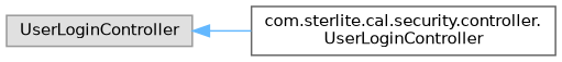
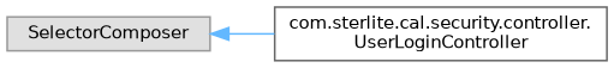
  digraph {
    rankdir=LR
    node [fontname=Helvetica fontsize=10 shape=box style=filled]
-   n1 [color=grey60 fillcolor="#E0E0E0" height=0.2 label=UserLoginController width=0.4]
+   n1 [color=grey60 fillcolor="#E0E0E0" height=0.2 label=SelectorComposer width=0.4]
    n2 [color=grey40 fillcolor=white height=0.2 label="com.sterlite.cal.security.controller.\lUserLoginController" width=0.4]
    n1 -> n2 [color=steelblue1 dir=back fontname=Helvetica fontsize=10 labelfontname=Helvetica labelfontsize=10 style=solid]
  }
